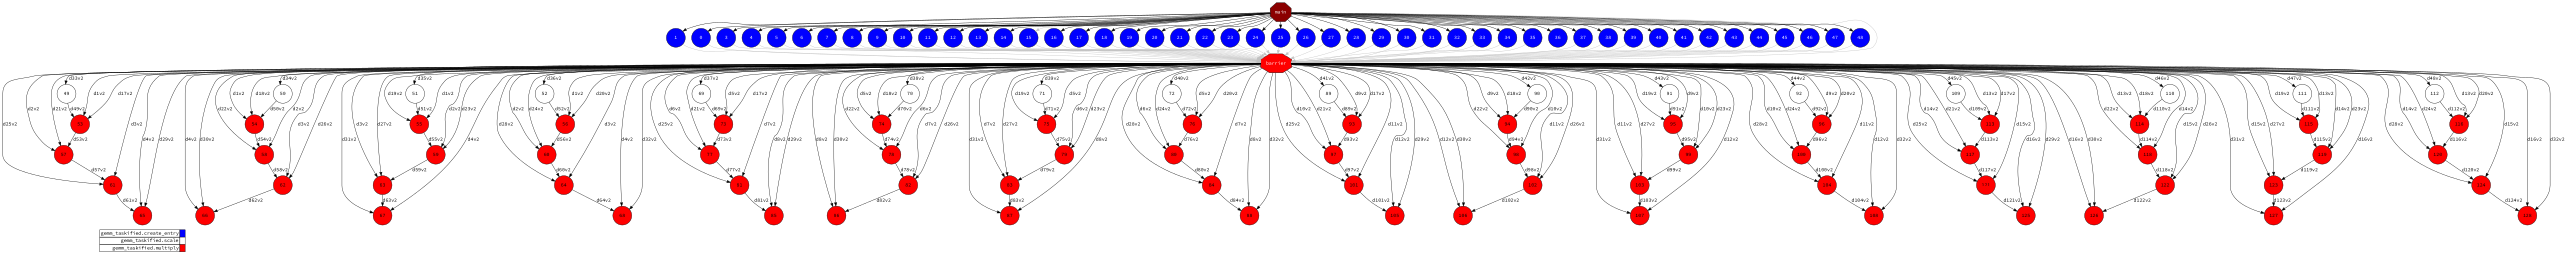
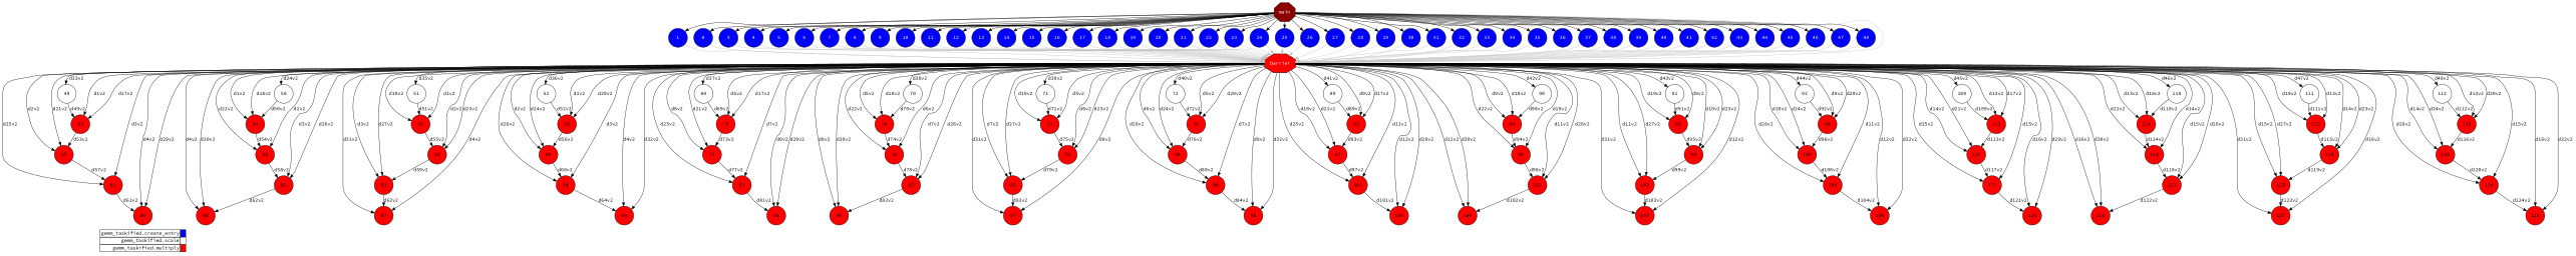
  digraph {
    compound=true
    fontname="Source Code Pro"
    labeljust=l
    rankdir=TB
    node [fillcolor="#ff0000" fontcolor="#000000" fontname="Source Code Pro" shape=circle style=filled]
    edge [fontname="Source Code Pro"]
    n1 [fillcolor="#8B0000" fontcolor="#FFFFFF" height=0.75 label=main shape=octagon]
    1 [fillcolor="#0000ff" fontcolor="#ffffff" height=0.75]
    n3 [fillcolor="#0000ff" fontcolor="#ffffff" height=0.75 label=0]
    3 [fillcolor="#0000ff" fontcolor="#ffffff" height=0.75]
    4 [fillcolor="#0000ff" fontcolor="#ffffff" height=0.75]
    5 [fillcolor="#0000ff" fontcolor="#ffffff" height=0.75]
    6 [fillcolor="#0000ff" fontcolor="#ffffff" height=0.75]
    7 [fillcolor="#0000ff" fontcolor="#ffffff" height=0.75]
    8 [fillcolor="#0000ff" fontcolor="#ffffff" height=0.75]
    9 [fillcolor="#0000ff" fontcolor="#ffffff" height=0.75]
    10 [fillcolor="#0000ff" fontcolor="#ffffff" height=0.75]
    11 [fillcolor="#0000ff" fontcolor="#ffffff" height=0.75]
    12 [fillcolor="#0000ff" fontcolor="#ffffff" height=0.75]
    13 [fillcolor="#0000ff" fontcolor="#ffffff" height=0.75]
    14 [fillcolor="#0000ff" fontcolor="#ffffff" height=0.75]
    15 [fillcolor="#0000ff" fontcolor="#ffffff" height=0.75]
    16 [fillcolor="#0000ff" fontcolor="#ffffff" height=0.75]
    17 [fillcolor="#0000ff" fontcolor="#ffffff" height=0.75]
    18 [fillcolor="#0000ff" fontcolor="#ffffff" height=0.75]
    19 [fillcolor="#0000ff" fontcolor="#ffffff" height=0.75]
    20 [fillcolor="#0000ff" fontcolor="#ffffff" height=0.75]
    21 [fillcolor="#0000ff" fontcolor="#ffffff" height=0.75]
    22 [fillcolor="#0000ff" fontcolor="#ffffff" height=0.75]
    23 [fillcolor="#0000ff" fontcolor="#ffffff" height=0.75]
    24 [fillcolor="#0000ff" fontcolor="#ffffff" height=0.75]
    25 [fillcolor="#0000ff" fontcolor="#ffffff" height=0.75]
    26 [fillcolor="#0000ff" fontcolor="#ffffff" height=0.75]
    27 [fillcolor="#0000ff" fontcolor="#ffffff" height=0.75]
    28 [fillcolor="#0000ff" fontcolor="#ffffff" height=0.75]
    29 [fillcolor="#0000ff" fontcolor="#ffffff" height=0.75]
    30 [fillcolor="#0000ff" fontcolor="#ffffff" height=0.75]
    31 [fillcolor="#0000ff" fontcolor="#ffffff" height=0.75]
    32 [fillcolor="#0000ff" fontcolor="#ffffff" height=0.75]
    33 [fillcolor="#0000ff" fontcolor="#ffffff" height=0.75]
    34 [fillcolor="#0000ff" fontcolor="#ffffff" height=0.75]
    35 [fillcolor="#0000ff" fontcolor="#ffffff" height=0.75]
    36 [fillcolor="#0000ff" fontcolor="#ffffff" height=0.75]
    37 [fillcolor="#0000ff" fontcolor="#ffffff" height=0.75]
    38 [fillcolor="#0000ff" fontcolor="#ffffff" height=0.75]
    39 [fillcolor="#0000ff" fontcolor="#ffffff" height=0.75]
    40 [fillcolor="#0000ff" fontcolor="#ffffff" height=0.75]
    41 [fillcolor="#0000ff" fontcolor="#ffffff" height=0.75]
    42 [fillcolor="#0000ff" fontcolor="#ffffff" height=0.75]
    43 [fillcolor="#0000ff" fontcolor="#ffffff" height=0.75]
    44 [fillcolor="#0000ff" fontcolor="#ffffff" height=0.75]
    45 [fillcolor="#0000ff" fontcolor="#ffffff" height=0.75]
    46 [fillcolor="#0000ff" fontcolor="#ffffff" height=0.75]
    47 [fillcolor="#0000ff" fontcolor="#ffffff" height=0.75]
    48 [fillcolor="#0000ff" fontcolor="#ffffff" height=0.75]
    n50 [fontcolor="#FFFFFF" height=0.75 label=barrier shape=octagon]
    49 [fillcolor="#ffffff" height=0.75]
    50 [fillcolor="#ffffff" height=0.75]
    51 [fillcolor="#ffffff" height=0.75]
    52 [fillcolor="#ffffff" height=0.75]
    53 [height=0.75]
    54 [height=0.75]
    55 [height=0.75]
    56 [height=0.75]
    57 [height=0.75]
    58 [height=0.75]
    59 [height=0.75]
    60 [height=0.75]
    61 [height=0.75]
    62 [height=0.75]
    63 [height=0.75]
    64 [height=0.75]
    65 [height=0.75]
    66 [height=0.75]
    67 [height=0.75]
    68 [height=0.75]
    69 [fillcolor="#ffffff" height=0.75]
    70 [fillcolor="#ffffff" height=0.75]
    71 [fillcolor="#ffffff" height=0.75]
    72 [fillcolor="#ffffff" height=0.75]
    73 [height=0.75]
    74 [height=0.75]
    75 [height=0.75]
    76 [height=0.75]
    77 [height=0.75]
    78 [height=0.75]
    79 [height=0.75]
    80 [height=0.75]
    81 [height=0.75]
    82 [height=0.75]
    83 [height=0.75]
    84 [height=0.75]
    85 [height=0.75]
    86 [height=0.75]
    87 [height=0.75]
    88 [height=0.75]
    89 [fillcolor="#ffffff" height=0.75]
    90 [fillcolor="#ffffff" height=0.75]
    91 [fillcolor="#ffffff" height=0.75]
    92 [fillcolor="#ffffff" height=0.75]
    93 [height=0.75]
    94 [height=0.75]
    95 [height=0.75]
    96 [height=0.75]
    97 [height=0.75]
    98 [height=0.75]
    99 [height=0.75]
    100 [height=0.75]
    101 [height=0.75]
    102 [height=0.75]
    103 [height=0.75]
    104 [height=0.75]
    105 [height=0.75]
    106 [height=0.75]
    107 [height=0.75]
    108 [height=0.75]
    109 [fillcolor="#ffffff" height=0.75]
    110 [fillcolor="#ffffff" height=0.75]
    111 [fillcolor="#ffffff" height=0.75]
    112 [fillcolor="#ffffff" height=0.75]
    113 [height=0.75]
    114 [height=0.75]
    115 [height=0.75]
    116 [height=0.75]
    117 [height=0.75]
    118 [height=0.75]
    119 [height=0.75]
    120 [height=0.75]
    121 [height=0.75]
    122 [height=0.75]
    123 [height=0.75]
    124 [height=0.75]
    125 [height=0.75]
    126 [height=0.75]
    127 [height=0.75]
    128 [height=0.75]
    n131 [height=0.75 label=<       <table border="0" cellpadding="2" cellspacing="0" cellborder="1"> <tr> <td align="right">gemm_taskified.create_entry</td> <td bgcolor="#0000ff">&nbsp;</td> </tr> <tr> <td align="right">gemm_taskified.scale</td> <td bgcolor="#ffffff">&nbsp;</td> </tr> <tr> <td align="right">gemm_taskified.multiply</td> <td bgcolor="#ff0000">&nbsp;</td> </tr>       </table>     > shape=plaintext fillcolor="" fontcolor="" style=""]
    subgraph sub_1 {
      ranksep=0.20
      n1
      1
      n3
      3
      4
      5
      6
      7
      8
      9
      10
      11
      12
      13
      14
      15
      16
      17
      18
      19
      20
      21
      22
      23
      24
      25
      26
      27
      28
      29
      30
      31
      32
      33
      34
      35
      36
      37
      38
      39
      40
      41
      42
      43
      44
      45
      46
      47
      48
      n50
      49
      50
      51
      52
      53
      54
      55
      56
      57
      58
      59
      60
      61
      62
      63
      64
      65
      66
      67
      68
      69
      70
      71
      72
      73
      74
      75
      76
      77
      78
      79
      80
      81
      82
      83
      84
      85
      86
      87
      88
      89
      90
      91
      92
      93
      94
      95
      96
      97
      98
      99
      100
      101
      102
      103
      104
      105
      106
      107
      108
      109
      110
      111
      112
      113
      114
      115
      116
      117
      118
      119
      120
      121
      122
      123
      124
      125
      126
      127
      128
    }
    subgraph sub_2 {
      label=Legend
      rank=sink
      ranksep=0.20
      n131
    }
    n1 -> 1
    n1 -> n3
    n1 -> 3
    n1 -> 4
    n1 -> 5
    n1 -> 6
    n1 -> 7
    n1 -> 8
    n1 -> 9
    n1 -> 10
    n1 -> 11
    n1 -> 12
    n1 -> 13
    n1 -> 14
-   n1 -> 15 [color=grey]
+   n1 -> 15
    n1 -> 16
    n1 -> 17
    n1 -> 18
    n1 -> 19
    n1 -> 20
    n1 -> 21
    n1 -> 22
    n1 -> 23
    n1 -> 24
    n1 -> 25
    n1 -> 26
    n1 -> 27
    n1 -> 28
    n1 -> 29
    n1 -> 30
    n1 -> 31
    n1 -> 32
    n1 -> 33
    n1 -> 34
    n1 -> 35
    n1 -> 36
    n1 -> 37
    n1 -> 38
    n1 -> 39
    n1 -> 40
    n1 -> 41
    n1 -> 42
    n1 -> 43
    n1 -> 44
    n1 -> 45
    n1 -> 46
    n1 -> 47
    n1 -> 48
    n1 -> n50 [color=grey]
    1 -> n50 [color=grey]
    n3 -> n50 [color=grey]
    3 -> n50 [color=grey]
    4 -> n50 [color=grey]
    5 -> n50 [color=grey]
    6 -> n50 [color=grey]
    7 -> n50 [color=grey]
    8 -> n50 [color=grey]
    9 -> n50 [color=grey]
    10 -> n50 [color=grey]
    11 -> n50 [color=grey]
    12 -> n50 [color=grey]
    13 -> n50 [color=grey]
    14 -> n50 [color=grey]
    15 -> n50 [color=grey]
    16 -> n50 [color=grey]
    17 -> n50 [color=grey]
    18 -> n50 [color=grey]
    19 -> n50 [color=grey]
    20 -> n50 [color=grey]
    21 -> n50 [color=grey]
    22 -> n50 [color=grey]
    23 -> n50 [color=grey]
    24 -> n50 [color=grey]
    25 -> n50 [color=grey]
    26 -> n50 [color=grey]
    27 -> n50 [color=grey]
    28 -> n50 [color=grey]
    29 -> n50 [color=grey]
    30 -> n50 [color=grey]
    31 -> n50 [color=grey]
    32 -> n50 [color=grey]
    33 -> n50 [color=grey]
    34 -> n50 [color=grey]
    35 -> n50 [color=grey]
    37 -> n50 [color=grey]
    38 -> n50 [color=grey]
    39 -> n50 [color=grey]
    40 -> n50 [color=grey]
    41 -> n50 [color=grey]
    42 -> n50 [color=grey]
    43 -> n50 [color=grey]
    44 -> n50 [color=grey]
    45 -> n50 [color=grey]
    46 -> n50 [color=grey]
    47 -> n50 [color=grey]
    48 -> n50 [color=grey]
    n50 -> 49 [label=d33v2]
    n50 -> 50 [label=d34v2]
    n50 -> 51 [label=d35v2]
    n50 -> 52 [label=d36v2]
    n50 -> 53 [label=d1v2]
    n50 -> 53 [label=d17v2]
    n50 -> 54 [label=d1v2]
    n50 -> 54 [label=d18v2]
    n50 -> 55 [label=d1v2]
    n50 -> 55 [label=d19v2]
    n50 -> 56 [label=d1v2]
    n50 -> 56 [label=d20v2]
    n50 -> 57 [label=d2v2]
    n50 -> 57 [label=d21v2]
    n50 -> 58 [label=d2v2]
    n50 -> 58 [label=d22v2]
    n50 -> 59 [label=d2v2]
    n50 -> 59 [label=d23v2]
    n50 -> 60 [label=d2v2]
    n50 -> 60 [label=d24v2]
    n50 -> 61 [label=d3v2]
    n50 -> 61 [label=d25v2]
    n50 -> 62 [label=d3v2]
    n50 -> 62 [label=d26v2]
    n50 -> 63 [label=d3v2]
    n50 -> 63 [label=d27v2]
    n50 -> 64 [label=d3v2]
    n50 -> 64 [label=d28v2]
    n50 -> 65 [label=d4v2]
    n50 -> 65 [label=d29v2]
    n50 -> 66 [label=d4v2]
    n50 -> 66 [label=d30v2]
    n50 -> 67 [label=d4v2]
    n50 -> 67 [label=d31v2]
    n50 -> 68 [label=d4v2]
    n50 -> 68 [label=d32v2]
    n50 -> 69 [label=d37v2]
    n50 -> 70 [label=d38v2]
    n50 -> 71 [label=d39v2]
    n50 -> 72 [label=d40v2]
    n50 -> 73 [label=d5v2]
    n50 -> 73 [label=d17v2]
    n50 -> 74 [label=d5v2]
    n50 -> 74 [label=d18v2]
    n50 -> 75 [label=d5v2]
    n50 -> 75 [label=d19v2]
    n50 -> 76 [label=d5v2]
    n50 -> 76 [label=d20v2]
    n50 -> 77 [label=d6v2]
    n50 -> 77 [label=d21v2]
    n50 -> 78 [label=d6v2]
    n50 -> 78 [label=d22v2]
    n50 -> 79 [label=d6v2]
    n50 -> 79 [label=d23v2]
    n50 -> 80 [label=d6v2]
    n50 -> 80 [label=d24v2]
    n50 -> 81 [label=d7v2]
    n50 -> 81 [label=d25v2]
    n50 -> 82 [label=d7v2]
    n50 -> 82 [label=d26v2]
    n50 -> 83 [label=d7v2]
    n50 -> 83 [label=d27v2]
    n50 -> 84 [label=d7v2]
    n50 -> 84 [label=d28v2]
    n50 -> 85 [label=d8v2]
    n50 -> 85 [label=d29v2]
    n50 -> 86 [label=d8v2]
    n50 -> 86 [label=d30v2]
    n50 -> 87 [label=d8v2]
    n50 -> 87 [label=d31v2]
    n50 -> 88 [label=d8v2]
    n50 -> 88 [label=d32v2]
    n50 -> 89 [label=d41v2]
    n50 -> 90 [label=d42v2]
    n50 -> 91 [label=d43v2]
    n50 -> 92 [label=d44v2]
    n50 -> 93 [label=d9v2]
    n50 -> 93 [label=d17v2]
    n50 -> 94 [label=d9v2]
    n50 -> 94 [label=d18v2]
    n50 -> 95 [label=d9v2]
    n50 -> 95 [label=d19v2]
    n50 -> 96 [label=d9v2]
    n50 -> 96 [label=d20v2]
    n50 -> 97 [label=d10v2]
    n50 -> 97 [label=d21v2]
    n50 -> 98 [label=d10v2]
    n50 -> 98 [label=d22v2]
    n50 -> 99 [label=d10v2]
    n50 -> 99 [label=d23v2]
    n50 -> 100 [label=d10v2]
    n50 -> 100 [label=d24v2]
    n50 -> 101 [label=d11v2]
    n50 -> 101 [label=d25v2]
    n50 -> 102 [label=d11v2]
    n50 -> 102 [label=d26v2]
    n50 -> 103 [label=d11v2]
    n50 -> 103 [label=d27v2]
    n50 -> 104 [label=d11v2]
    n50 -> 104 [label=d28v2]
    n50 -> 105 [label=d12v2]
    n50 -> 105 [label=d29v2]
    n50 -> 106 [label=d12v2]
    n50 -> 106 [label=d30v2]
    n50 -> 107 [label=d12v2]
    n50 -> 107 [label=d31v2]
    n50 -> 108 [label=d12v2]
    n50 -> 108 [label=d32v2]
    n50 -> 109 [label=d45v2]
    n50 -> 110 [label=d46v2]
    n50 -> 111 [label=d47v2]
    n50 -> 112 [label=d48v2]
    n50 -> 113 [label=d13v2]
    n50 -> 113 [label=d17v2]
    n50 -> 114 [label=d13v2]
    n50 -> 114 [label=d18v2]
    n50 -> 115 [label=d13v2]
    n50 -> 115 [label=d19v2]
    n50 -> 116 [label=d13v2]
    n50 -> 116 [label=d20v2]
    n50 -> 117 [label=d14v2]
    n50 -> 117 [label=d21v2]
    n50 -> 118 [label=d14v2]
    n50 -> 118 [label=d22v2]
    n50 -> 119 [label=d14v2]
    n50 -> 119 [label=d23v2]
    n50 -> 120 [label=d14v2]
    n50 -> 120 [label=d24v2]
    n50 -> 121 [label=d15v2]
    n50 -> 121 [label=d25v2]
    n50 -> 122 [label=d15v2]
    n50 -> 122 [label=d26v2]
    n50 -> 123 [label=d15v2]
    n50 -> 123 [label=d27v2]
    n50 -> 124 [label=d15v2]
    n50 -> 124 [label=d28v2]
    n50 -> 125 [label=d16v2]
    n50 -> 125 [label=d29v2]
    n50 -> 126 [label=d16v2]
    n50 -> 126 [label=d30v2]
    n50 -> 127 [label=d16v2]
    n50 -> 127 [label=d31v2]
    n50 -> 128 [label=d16v2]
    n50 -> 128 [label=d32v2]
    49 -> 53 [label=d49v2]
    50 -> 54 [label=d50v2]
    51 -> 55 [label=d51v2]
    52 -> 56 [label=d52v2]
    53 -> 57 [label=d53v2]
    54 -> 58 [label=d54v2]
    55 -> 59 [label=d55v2]
    56 -> 60 [label=d56v2]
    57 -> 61 [label=d57v2]
    58 -> 62 [label=d58v2]
    59 -> 63 [label=d59v2]
    60 -> 64 [label=d60v2]
    61 -> 65 [label=d61v2]
    62 -> 66 [label=d62v2]
    63 -> 67 [label=d63v2]
    64 -> 68 [label=d64v2]
    69 -> 73 [label=d69v2]
    70 -> 74 [label=d70v2]
    71 -> 75 [label=d71v2]
    72 -> 76 [label=d72v2]
    73 -> 77 [label=d73v2]
    74 -> 78 [label=d74v2]
    75 -> 79 [label=d75v2]
    76 -> 80 [label=d76v2]
    77 -> 81 [label=d77v2]
    78 -> 82 [label=d78v2]
    79 -> 83 [label=d79v2]
    80 -> 84 [label=d80v2]
    81 -> 85 [label=d81v2]
    82 -> 86 [label=d82v2]
    83 -> 87 [label=d83v2]
    84 -> 88 [label=d84v2]
    89 -> 93 [label=d89v2]
    90 -> 94 [label=d90v2]
    91 -> 95 [label=d91v2]
    92 -> 96 [label=d92v2]
    93 -> 97 [label=d93v2]
    94 -> 98 [label=d94v2]
    95 -> 99 [label=d95v2]
    96 -> 100 [label=d96v2]
    97 -> 101 [label=d97v2]
    98 -> 102 [label=d98v2]
    99 -> 103 [label=d99v2]
    100 -> 104 [label=d100v2]
    101 -> 105 [label=d101v2]
    102 -> 106 [label=d102v2]
    103 -> 107 [label=d103v2]
    104 -> 108 [label=d104v2]
    109 -> 113 [label=d109v2]
    110 -> 114 [label=d110v2]
    111 -> 115 [label=d111v2]
    112 -> 116 [label=d112v2]
    113 -> 117 [label=d113v2]
    114 -> 118 [label=d114v2]
    115 -> 119 [label=d115v2]
    116 -> 120 [label=d116v2]
    117 -> 121 [label=d117v2]
    118 -> 122 [label=d118v2]
    119 -> 123 [label=d119v2]
    120 -> 124 [label=d120v2]
    121 -> 125 [label=d121v2]
    122 -> 126 [label=d122v2]
    123 -> 127 [label=d123v2]
    124 -> 128 [label=d124v2]
  }
